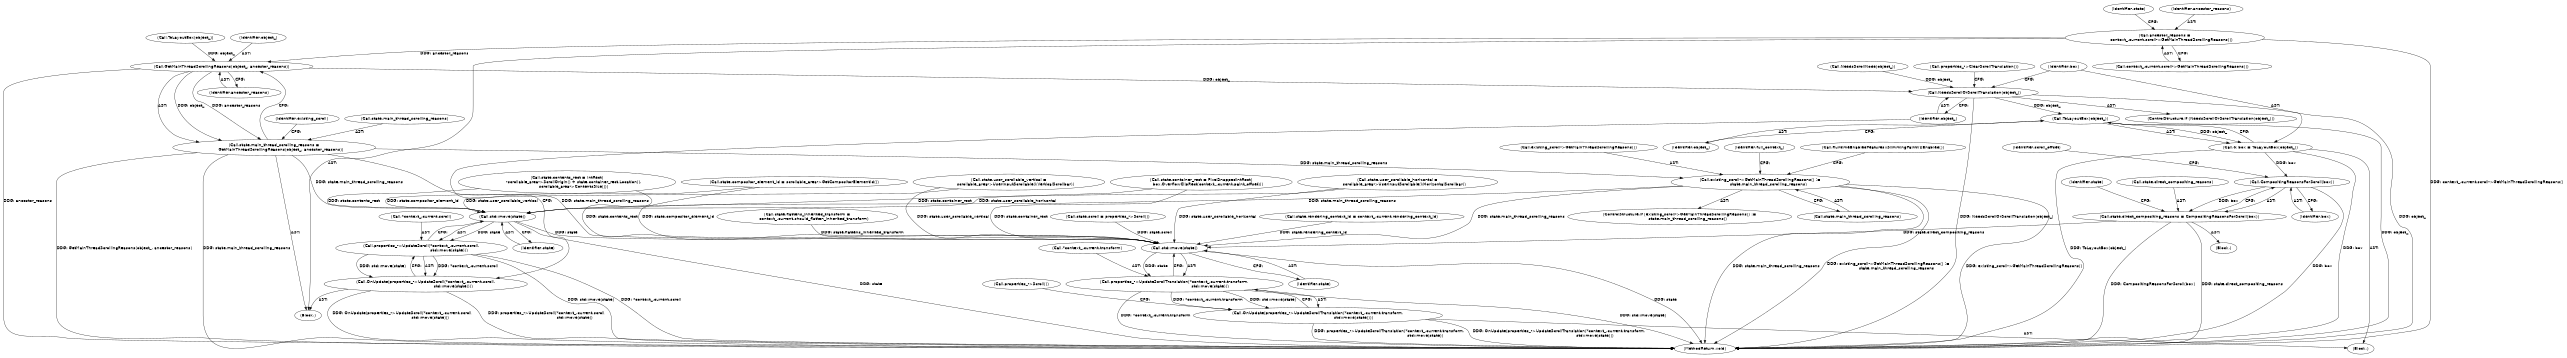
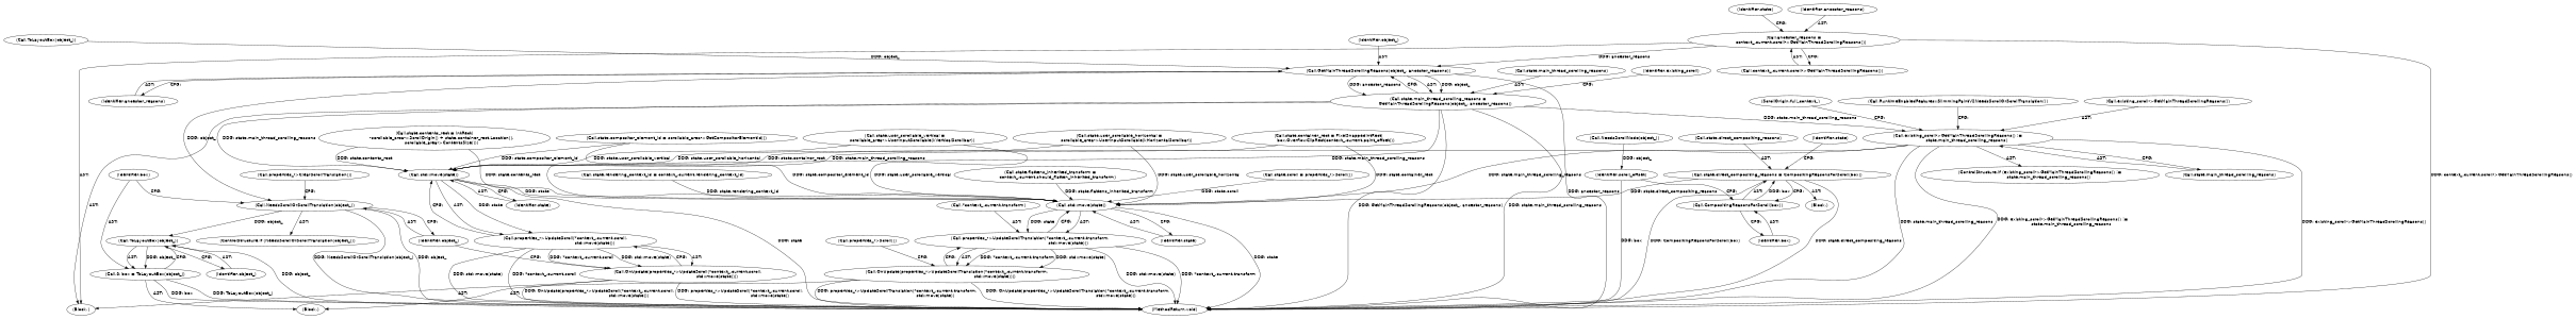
  digraph {
    fontname="DejaVu Sans"
    node [fontname="DejaVu Sans"]
    edge [fontname="DejaVu Sans"]
    n1 [label="(Call,ancestor_reasons =\n          context_.current.scroll->GetMainThreadScrollingReasons())"]
    n2 [label="(Call,GetMainThreadScrollingReasons(object_, ancestor_reasons))"]
    n3 [label="(Call,context_.current.scroll->GetMainThreadScrollingReasons())"]
    n4 [label="(Block,)"]
    n5 [label="(MethodReturn,void)"]
    n6 [label="(Call,state.main_thread_scrolling_reasons =\n          GetMainThreadScrollingReasons(object_, ancestor_reasons))"]
    n7 [label="(Call,NeedsScrollOrScrollTranslation(object_))"]
    n8 [label="(Identifier,ancestor_reasons)"]
    n9 [label="(Call,existing_scroll->GetMainThreadScrollingReasons() !=\n            state.main_thread_scrolling_reasons)"]
    n10 [label="(Call,std::move(state))"]
    n11 [label="(Call,std::move(state))"]
    n12 [label="(Call,ToLayoutBox(object_))"]
    n13 [label="(Identifier,object_)"]
    n14 [label="(ControlStructure,if (NeedsScrollOrScrollTranslation(object_)))"]
    n15 [label="(ControlStructure,if (existing_scroll->GetMainThreadScrollingReasons() !=\n            state.main_thread_scrolling_reasons))"]
    n16 [label="(Call,state.main_thread_scrolling_reasons)"]
    n17 [label="(Call,properties_->UpdateScroll(*context_.current.scroll,\n                                         std::move(state)))"]
    n18 [label="(Identifier,state)"]
    n19 [label="(Call,properties_->UpdateScrollTranslation(*context_.current.transform,\n                                                     std::move(state)))"]
    n20 [label="(Identifier,state)"]
    n21 [label="(Call,OnUpdate(properties_->UpdateScroll(*context_.current.scroll,\n                                         std::move(state))))"]
    n22 [label="(Call,OnUpdate(properties_->UpdateScrollTranslation(*context_.current.transform,\n                                                     std::move(state))))"]
    n23 [label="(Block,)"]
    n24 [label="(Call,& box = ToLayoutBox(object_))"]
    n25 [label="(Identifier,object_)"]
    n26 [label="(Call,CompositingReasonsForScroll(box))"]
    n27 [label="(Call,state.direct_compositing_reasons = CompositingReasonsForScroll(box))"]
    n28 [label="(Identifier,box)"]
    n29 [label="(Block,)"]
    n30 [label="(Call,state.flattens_inherited_transform =\n          context_.current.should_flatten_inherited_transform)"]
    n31 [label="(Call,properties_->Scroll())"]
    n32 [label="(Identifier,object_)"]
    n33 [label="(Identifier,box)"]
    n34 [label="(Identifier,scroll_offset)"]
    n35 [label="(Call,existing_scroll->GetMainThreadScrollingReasons())"]
    n36 [label="(Call,state.user_scrollable_vertical =\n          scrollable_area->UserInputScrollable(kVerticalScrollbar))"]
    n37 [label="(Call,*context_.current.transform)"]
    n38 [label="(Identifier,existing_scroll)"]
    n39 [label="(Call,state.scroll = properties_->Scroll())"]
    n40 [label="(Call,state.container_rect = PixelSnappedIntRect(\n          box.OverflowClipRect(context_.current.paint_offset)))"]
    n41 [label="(Call,state.contents_rect = IntRect(\n          -scrollable_area->ScrollOrigin() + state.container_rect.Location(),\n          scrollable_area->ContentsSize()))"]
-   n42 [label="(Call,*context_.current.scroll)"]
-   n43 [label="(Identifier,full_context_)"]
+   n43 [label="(ScrollOrigin,full_context_)"]
    n44 [label="(Identifier,state)"]
    n45 [label="(Call,state.compositor_element_id = scrollable_area->GetCompositorElementId())"]
    n46 [label="(Call,ToLayoutBox(object_))"]
    n47 [label="(Call,state.rendering_context_id = context_.current.rendering_context_id)"]
    n48 [label="(Call,state.user_scrollable_horizontal =\n          scrollable_area->UserInputScrollable(kHorizontalScrollbar))"]
    n49 [label="(Call,state.main_thread_scrolling_reasons)"]
-   n50 [label="(Call,RuntimeEnabledFeatures::SlimmingPaintV2Enabled())"]
+   n50 [label="(Call,RuntimeEnabledFeatures::SlimmingPaintV2NeedsScrollOrScrollTranslation())"]
    n51 [label="(Identifier,state)"]
    n52 [label="(Call,state.direct_compositing_reasons)"]
    n53 [label="(Call,NeedsScrollNode(object_))"]
    n54 [label="(Identifier,ancestor_reasons)"]
    n55 [label="(Call,properties_->ClearScrollTranslation())"]
    n1 -> n2 [label="DDG: ancestor_reasons"]
    n1 -> n3 [label="CFG: "]
    n1 -> n4 [label="AST: "]
    n1 -> n5 [label="DDG: context_.current.scroll->GetMainThreadScrollingReasons()"]
    n2 -> n5 [label="DDG: ancestor_reasons"]
    n2 -> n6 [label="AST: "]
    n2 -> n6 [label="DDG: object_"]
    n2 -> n6 [label="DDG: ancestor_reasons"]
    n2 -> n7 [label="DDG: object_"]
    n2 -> n8 [label="CFG: "]
    n3 -> n1 [label="AST: "]
    n6 -> n2 [label="CFG: "]
    n6 -> n4 [label="AST: "]
    n6 -> n5 [label="DDG: state.main_thread_scrolling_reasons"]
    n6 -> n5 [label="DDG: GetMainThreadScrollingReasons(object_, ancestor_reasons)"]
    n6 -> n9 [label="DDG: state.main_thread_scrolling_reasons"]
    n6 -> n10 [label="DDG: state.main_thread_scrolling_reasons"]
    n6 -> n11 [label="DDG: state.main_thread_scrolling_reasons"]
    n7 -> n5 [label="DDG: object_"]
    n7 -> n5 [label="DDG: NeedsScrollOrScrollTranslation(object_)"]
    n7 -> n12 [label="DDG: object_"]
    n7 -> n13 [label="CFG: "]
    n7 -> n14 [label="AST: "]
    n8 -> n2 [label="AST: "]
    n9 -> n5 [label="DDG: state.main_thread_scrolling_reasons"]
    n9 -> n5 [label="DDG: existing_scroll->GetMainThreadScrollingReasons() !=\n            state.main_thread_scrolling_reasons"]
    n9 -> n5 [label="DDG: existing_scroll->GetMainThreadScrollingReasons()"]
    n9 -> n10 [label="DDG: state.main_thread_scrolling_reasons"]
    n9 -> n11 [label="DDG: state.main_thread_scrolling_reasons"]
    n9 -> n15 [label="AST: "]
    n9 -> n16 [label="CFG: "]
    n10 -> n5 [label="DDG: state"]
    n10 -> n11 [label="DDG: state"]
    n10 -> n17 [label="AST: "]
    n10 -> n17 [label="DDG: state"]
    n10 -> n18 [label="CFG: "]
    n11 -> n5 [label="DDG: state"]
    n11 -> n19 [label="AST: "]
    n11 -> n19 [label="DDG: state"]
    n11 -> n20 [label="CFG: "]
    n12 -> n5 [label="DDG: object_"]
    n12 -> n24 [label="AST: "]
    n12 -> n24 [label="DDG: object_"]
    n12 -> n25 [label="CFG: "]
    n13 -> n7 [label="AST: "]
    n13 -> n21 [label="CFG: "]
    n16 -> n9 [label="AST: "]
    n17 -> n5 [label="DDG: std::move(state)"]
    n17 -> n5 [label="DDG: *context_.current.scroll"]
    n17 -> n10 [label="CFG: "]
    n17 -> n21 [label="AST: "]
    n17 -> n21 [label="DDG: *context_.current.scroll"]
    n17 -> n21 [label="DDG: std::move(state)"]
    n18 -> n10 [label="AST: "]
    n19 -> n5 [label="DDG: std::move(state)"]
    n19 -> n5 [label="DDG: *context_.current.transform"]
    n19 -> n11 [label="CFG: "]
    n19 -> n22 [label="AST: "]
    n19 -> n22 [label="DDG: *context_.current.transform"]
    n19 -> n22 [label="DDG: std::move(state)"]
    n20 -> n11 [label="AST: "]
    n21 -> n4 [label="AST: "]
    n21 -> n5 [label="DDG: properties_->UpdateScroll(*context_.current.scroll,\n                                         std::move(state))"]
    n21 -> n5 [label="DDG: OnUpdate(properties_->UpdateScroll(*context_.current.scroll,\n                                         std::move(state)))"]
    n21 -> n17 [label="CFG: "]
    n22 -> n5 [label="DDG: OnUpdate(properties_->UpdateScrollTranslation(*context_.current.transform,\n                                                     std::move(state)))"]
    n22 -> n5 [label="DDG: properties_->UpdateScrollTranslation(*context_.current.transform,\n                                                     std::move(state))"]
    n22 -> n19 [label="CFG: "]
    n22 -> n23 [label="AST: "]
    n24 -> n5 [label="DDG: ToLayoutBox(object_)"]
    n24 -> n5 [label="DDG: box"]
    n24 -> n12 [label="CFG: "]
    n24 -> n23 [label="AST: "]
-   n24 -> n26 [label="DDG: box"]
    n25 -> n12 [label="AST: "]
-   n26 -> n5 [label="DDG: box"]
+   n34 -> n5 [label="DDG: box"]
    n26 -> n27 [label="AST: "]
    n26 -> n27 [label="DDG: box"]
    n26 -> n28 [label="CFG: "]
    n27 -> n5 [label="DDG: CompositingReasonsForScroll(box)"]
    n27 -> n5 [label="DDG: state.direct_compositing_reasons"]
    n27 -> n11 [label="DDG: state.direct_compositing_reasons"]
    n27 -> n26 [label="CFG: "]
    n27 -> n29 [label="AST: "]
    n28 -> n26 [label="AST: "]
    n30 -> n11 [label="DDG: state.flattens_inherited_transform"]
    n31 -> n22 [label="CFG: "]
    n32 -> n2 [label="AST: "]
    n33 -> n7 [label="CFG: "]
    n33 -> n24 [label="AST: "]
    n34 -> n26 [label="CFG: "]
    n35 -> n9 [label="AST: "]
    n36 -> n10 [label="DDG: state.user_scrollable_vertical"]
    n36 -> n11 [label="DDG: state.user_scrollable_vertical"]
    n37 -> n19 [label="AST: "]
    n38 -> n6 [label="CFG: "]
    n39 -> n11 [label="DDG: state.scroll"]
    n40 -> n10 [label="DDG: state.container_rect"]
    n40 -> n11 [label="DDG: state.container_rect"]
    n41 -> n10 [label="DDG: state.contents_rect"]
    n41 -> n11 [label="DDG: state.contents_rect"]
-   n42 -> n17 [label="AST: "]
    n43 -> n9 [label="CFG: "]
    n44 -> n1 [label="CFG: "]
    n45 -> n10 [label="DDG: state.compositor_element_id"]
    n45 -> n11 [label="DDG: state.compositor_element_id"]
    n46 -> n2 [label="DDG: object_"]
    n47 -> n11 [label="DDG: state.rendering_context_id"]
    n48 -> n10 [label="DDG: state.user_scrollable_horizontal"]
    n48 -> n11 [label="DDG: state.user_scrollable_horizontal"]
    n49 -> n6 [label="AST: "]
    n50 -> n9 [label="CFG: "]
    n51 -> n27 [label="CFG: "]
    n52 -> n27 [label="AST: "]
-   n53 -> n7 [label="DDG: object_"]
+   n53 -> n34 [label="DDG: object_"]
    n54 -> n1 [label="AST: "]
    n55 -> n7 [label="CFG: "]
  }
